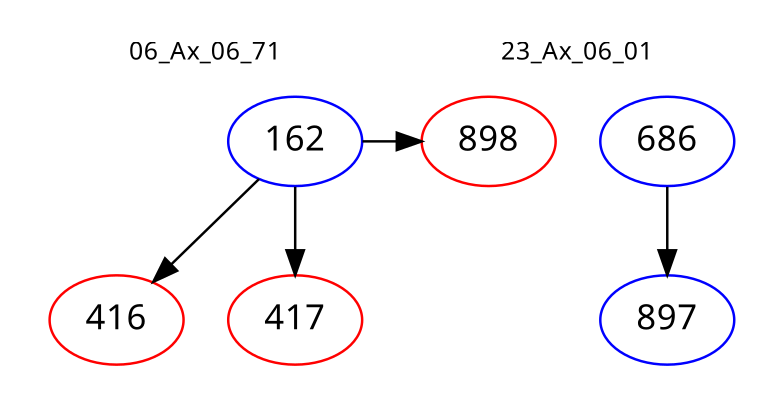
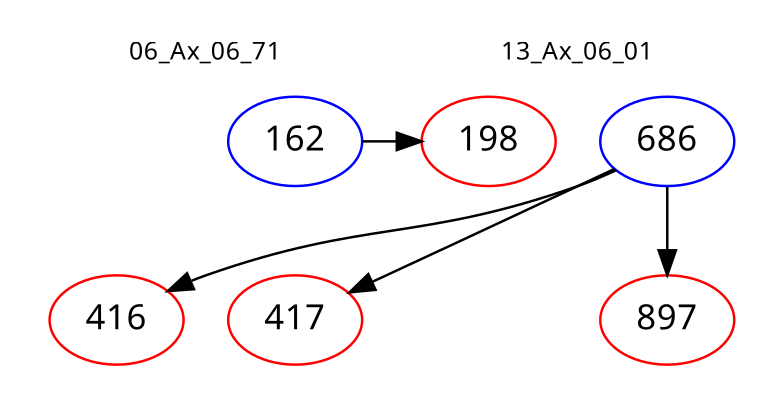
  digraph {
    fontname="Noto Sans"
    node [color=red fontname="Noto Sans"]
    edge [color=black fontname="Noto Sans"]
    n1 [color=blue label=162]
    n2 [label=416]
    n3 [label=417]
    n4 [color=blue label=686]
-   n5 [color=blue label=897]
-   n6 [label=898]
+   n5 [label=897]
+   n6 [label=198]
    subgraph cluster_1 {
      color=white
      fontsize=10
      label="06_Ax_06_71"
      n1
      n2
      n3
    }
    subgraph cluster_2 {
      color=white
      fontsize=10
-     label="23_Ax_06_01"
+     label="13_Ax_06_01"
      n4
      n5
      n6
    }
-   n1 -> n2
-   n1 -> n3
+   n4 -> n2
+   n4 -> n3
    n1 -> n6
    n4 -> n5
  }
